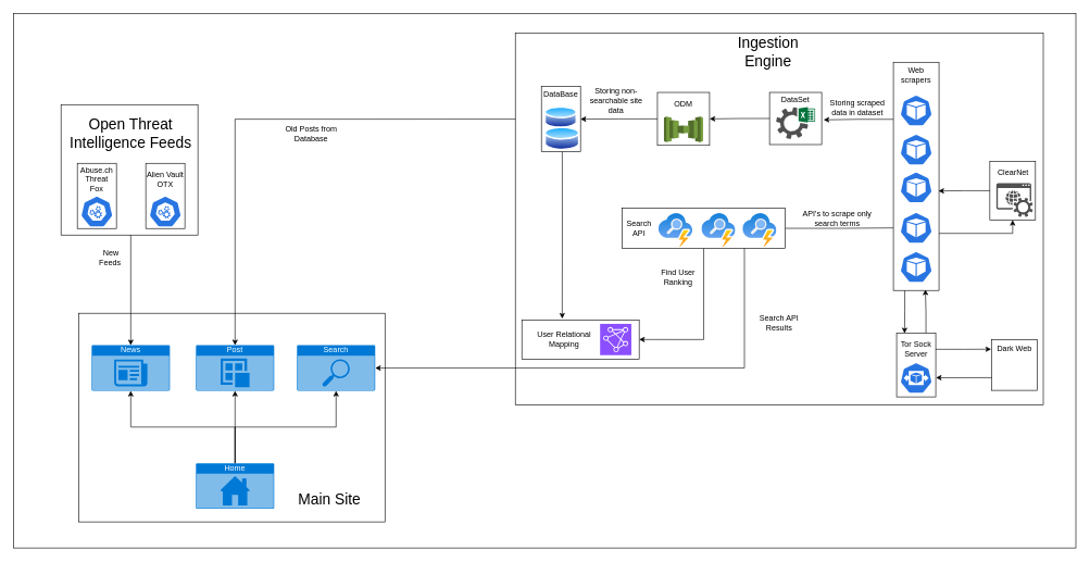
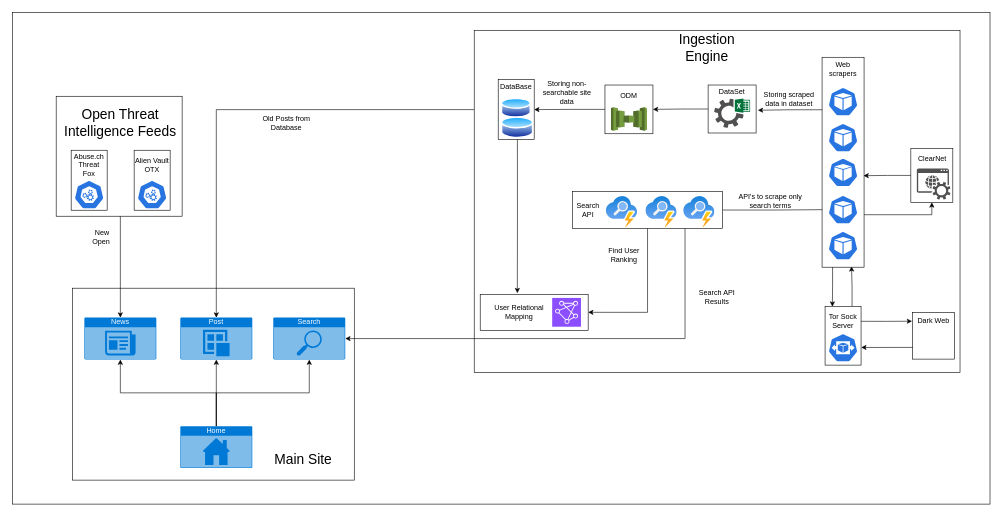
  <mxCell id="0" />
  <mxCell id="1" parent="0" />
  <mxCell id="2" value="" style="rounded=0;whiteSpace=wrap;html=1;" vertex="1" parent="1"><mxGeometry x="20" y="20" width="1630" height="820" as="geometry" /></mxCell>
  <mxCell id="3" value="" style="rounded=0;whiteSpace=wrap;html=1;" vertex="1" parent="1"><mxGeometry x="120" y="480" width="470" height="320" as="geometry" /></mxCell>
  <mxCell id="4" value="Search" style="html=1;whiteSpace=wrap;strokeColor=none;fillColor=#0079D6;labelPosition=center;verticalLabelPosition=middle;verticalAlign=top;align=center;fontSize=12;outlineConnect=0;spacingTop=-6;fontColor=#FFFFFF;sketch=0;shape=mxgraph.sitemap.search;" vertex="1" parent="1"><mxGeometry x="455" y="529" width="120" height="70" as="geometry" /></mxCell>
  <mxCell id="5" value="Home" style="html=1;whiteSpace=wrap;strokeColor=none;fillColor=#0079D6;labelPosition=center;verticalLabelPosition=middle;verticalAlign=top;align=center;fontSize=12;outlineConnect=0;spacingTop=-6;fontColor=#FFFFFF;sketch=0;shape=mxgraph.sitemap.home;" vertex="1" parent="1"><mxGeometry x="300" y="710" width="120" height="70" as="geometry" /></mxCell>
  <mxCell id="6" value="Post" style="html=1;whiteSpace=wrap;strokeColor=none;fillColor=#0079D6;labelPosition=center;verticalLabelPosition=middle;verticalAlign=top;align=center;fontSize=12;outlineConnect=0;spacingTop=-6;fontColor=#FFFFFF;sketch=0;shape=mxgraph.sitemap.post;" vertex="1" parent="1"><mxGeometry x="300" y="529" width="120" height="70" as="geometry" /></mxCell>
  <mxCell id="7" value="News" style="html=1;whiteSpace=wrap;strokeColor=none;fillColor=#0079D6;labelPosition=center;verticalLabelPosition=middle;verticalAlign=top;align=center;fontSize=12;outlineConnect=0;spacingTop=-6;fontColor=#FFFFFF;sketch=0;shape=mxgraph.sitemap.news;" vertex="1" parent="1"><mxGeometry x="140" y="529" width="120" height="70" as="geometry" /></mxCell>
  <mxCell id="8" style="edgeStyle=orthogonalEdgeStyle;rounded=0;orthogonalLoop=1;jettySize=auto;html=1;exitX=0.5;exitY=0;exitDx=0;exitDy=0;exitPerimeter=0;entryX=0.5;entryY=1;entryDx=0;entryDy=0;entryPerimeter=0;" edge="1" parent="1" source="5" target="7"><mxGeometry relative="1" as="geometry" /></mxCell>
  <mxCell id="9" style="edgeStyle=orthogonalEdgeStyle;rounded=0;orthogonalLoop=1;jettySize=auto;html=1;exitX=0.5;exitY=0;exitDx=0;exitDy=0;exitPerimeter=0;entryX=0.5;entryY=1;entryDx=0;entryDy=0;entryPerimeter=0;" edge="1" parent="1" source="5" target="6"><mxGeometry relative="1" as="geometry" /></mxCell>
  <mxCell id="10" style="edgeStyle=orthogonalEdgeStyle;rounded=0;orthogonalLoop=1;jettySize=auto;html=1;exitX=0.5;exitY=0;exitDx=0;exitDy=0;exitPerimeter=0;entryX=0.5;entryY=1;entryDx=0;entryDy=0;entryPerimeter=0;" edge="1" parent="1" source="5" target="4"><mxGeometry relative="1" as="geometry" /></mxCell>
  <mxCell id="11" value="Main Site" style="text;html=1;align=center;verticalAlign=middle;whiteSpace=wrap;rounded=0;fontSize=23;" vertex="1" parent="1"><mxGeometry x="450" y="750" width="110" height="30" as="geometry" /></mxCell>
  <mxCell id="12" style="edgeStyle=orthogonalEdgeStyle;rounded=0;orthogonalLoop=1;jettySize=auto;html=1;entryX=0.5;entryY=0;entryDx=0;entryDy=0;entryPerimeter=0;exitX=0.5;exitY=1;exitDx=0;exitDy=0;" edge="1" parent="1" source="15" target="7"><mxGeometry relative="1" as="geometry"><Array as="points"><mxPoint x="200" y="220" /></Array></mxGeometry></mxCell>
- <mxCell id="13" value="New Feeds&amp;nbsp;" style="text;html=1;align=center;verticalAlign=middle;whiteSpace=wrap;rounded=0;" vertex="1" parent="1"><mxGeometry x="140" y="380" width="60" height="30" as="geometry" /></mxCell>
+ <mxCell id="13" value="New Open&amp;nbsp;" style="text;html=1;align=center;verticalAlign=middle;whiteSpace=wrap;rounded=0;" vertex="1" parent="1"><mxGeometry x="140" y="380" width="60" height="30" as="geometry" /></mxCell>
  <mxCell id="14" value="" style="group" vertex="1" connectable="0" parent="1"><mxGeometry x="90" y="160" width="220" height="200" as="geometry" /></mxCell>
  <mxCell id="15" value="" style="rounded=0;whiteSpace=wrap;html=1;container=0;" vertex="1" parent="14"><mxGeometry x="3" width="210" height="200" as="geometry" /></mxCell>
  <mxCell id="16" value="" style="rounded=0;whiteSpace=wrap;html=1;direction=south;container=0;" vertex="1" parent="14"><mxGeometry x="28" y="90" width="60" height="100" as="geometry" /></mxCell>
  <mxCell id="17" value="" style="aspect=fixed;sketch=0;html=1;dashed=0;whitespace=wrap;verticalLabelPosition=bottom;verticalAlign=top;fillColor=#2875E2;strokeColor=#ffffff;points=[[0.005,0.63,0],[0.1,0.2,0],[0.9,0.2,0],[0.5,0,0],[0.995,0.63,0],[0.72,0.99,0],[0.5,1,0],[0.28,0.99,0]];shape=mxgraph.kubernetes.icon2;prIcon=api;container=0;" vertex="1" parent="14"><mxGeometry x="33" y="140" width="50" height="48" as="geometry" /></mxCell>
  <mxCell id="18" value="Abuse.ch Threat Fox" style="text;html=1;align=center;verticalAlign=middle;whiteSpace=wrap;rounded=0;container=0;" vertex="1" parent="14"><mxGeometry x="28" y="100" width="60" height="30" as="geometry" /></mxCell>
  <mxCell id="19" value="" style="rounded=0;whiteSpace=wrap;html=1;direction=south;container=0;" vertex="1" parent="14"><mxGeometry x="133" y="90" width="60" height="100" as="geometry" /></mxCell>
  <mxCell id="20" value="" style="aspect=fixed;sketch=0;html=1;dashed=0;whitespace=wrap;verticalLabelPosition=bottom;verticalAlign=top;fillColor=#2875E2;strokeColor=#ffffff;points=[[0.005,0.63,0],[0.1,0.2,0],[0.9,0.2,0],[0.5,0,0],[0.995,0.63,0],[0.72,0.99,0],[0.5,1,0],[0.28,0.99,0]];shape=mxgraph.kubernetes.icon2;prIcon=api;container=0;" vertex="1" parent="14"><mxGeometry x="138" y="140" width="50" height="48" as="geometry" /></mxCell>
  <mxCell id="21" value="Alien Vault&lt;div&gt;OTX&lt;/div&gt;" style="text;html=1;align=center;verticalAlign=middle;whiteSpace=wrap;rounded=0;container=0;" vertex="1" parent="14"><mxGeometry x="133" y="100" width="60" height="30" as="geometry" /></mxCell>
  <mxCell id="22" value="Open Threat Intelligence Feeds" style="text;html=1;align=center;verticalAlign=middle;whiteSpace=wrap;rounded=0;fontSize=23;container=0;" vertex="1" parent="14"><mxGeometry y="30" width="220" height="30" as="geometry" /></mxCell>
  <mxCell id="23" style="edgeStyle=orthogonalEdgeStyle;rounded=0;orthogonalLoop=1;jettySize=auto;html=1;exitX=0.5;exitY=1;exitDx=0;exitDy=0;" edge="1" parent="1" source="38" target="6"><mxGeometry relative="1" as="geometry" /></mxCell>
  <mxCell id="24" value="" style="group" vertex="1" connectable="0" parent="1"><mxGeometry x="790" y="50" width="810" height="570.25" as="geometry" /></mxCell>
  <mxCell id="25" value="" style="rounded=0;whiteSpace=wrap;html=1;movable=1;resizable=1;rotatable=1;deletable=1;editable=1;locked=0;connectable=1;container=0;" vertex="1" parent="24"><mxGeometry width="810" height="570.25" as="geometry" /></mxCell>
  <mxCell id="26" style="edgeStyle=orthogonalEdgeStyle;rounded=0;orthogonalLoop=1;jettySize=auto;html=1;exitX=0;exitY=0.25;exitDx=0;exitDy=0;entryX=0.996;entryY=0.299;entryDx=0;entryDy=0;entryPerimeter=0;" edge="1" parent="24" source="27" target="40"><mxGeometry relative="1" as="geometry"><mxPoint x="630" y="400.25" as="targetPoint" /></mxGeometry></mxCell>
  <mxCell id="27" value="" style="rounded=0;whiteSpace=wrap;html=1;direction=south;container=0;" vertex="1" parent="24"><mxGeometry x="585" y="460.25" width="60" height="98" as="geometry" /></mxCell>
  <mxCell id="28" value="" style="rounded=0;whiteSpace=wrap;html=1;container=0;" vertex="1" parent="24"><mxGeometry x="10" y="440.25" width="180" height="60" as="geometry" /></mxCell>
  <mxCell id="29" value="" style="rounded=0;whiteSpace=wrap;html=1;direction=south;container=0;" vertex="1" parent="24"><mxGeometry x="731" y="470.25" width="70" height="78" as="geometry" /></mxCell>
  <mxCell id="30" value="" style="rounded=0;whiteSpace=wrap;html=1;direction=south;container=0;" vertex="1" parent="24"><mxGeometry x="728" y="197" width="70" height="90" as="geometry" /></mxCell>
  <mxCell id="31" style="edgeStyle=orthogonalEdgeStyle;rounded=0;orthogonalLoop=1;jettySize=auto;html=1;exitX=0.5;exitY=1;exitDx=0;exitDy=0;entryX=0.5;entryY=0;entryDx=0;entryDy=0;" edge="1" parent="24" source="32" target="38"><mxGeometry relative="1" as="geometry" /></mxCell>
  <mxCell id="32" value="" style="rounded=0;whiteSpace=wrap;html=1;direction=south;container=0;" vertex="1" parent="24"><mxGeometry x="218" y="91.25" width="80" height="81.25" as="geometry" /></mxCell>
  <mxCell id="33" value="" style="edgeStyle=orthogonalEdgeStyle;rounded=0;orthogonalLoop=1;jettySize=auto;html=1;" edge="1" parent="24" source="35" target="46"><mxGeometry relative="1" as="geometry" /></mxCell>
  <mxCell id="34" style="edgeStyle=orthogonalEdgeStyle;rounded=0;orthogonalLoop=1;jettySize=auto;html=1;exitX=0.5;exitY=0;exitDx=0;exitDy=0;entryX=1;entryY=0.5;entryDx=0;entryDy=0;" edge="1" parent="24" source="35" target="28"><mxGeometry relative="1" as="geometry" /></mxCell>
  <mxCell id="35" value="" style="rounded=0;whiteSpace=wrap;html=1;direction=west;container=0;" vertex="1" parent="24"><mxGeometry x="164" y="269" width="250" height="61.25" as="geometry" /></mxCell>
  <mxCell id="36" style="edgeStyle=orthogonalEdgeStyle;rounded=0;orthogonalLoop=1;jettySize=auto;html=1;exitX=0.5;exitY=1;exitDx=0;exitDy=0;entryX=0.5;entryY=0;entryDx=0;entryDy=0;" edge="1" parent="24" source="37" target="32"><mxGeometry relative="1" as="geometry" /></mxCell>
  <mxCell id="37" value="" style="rounded=0;whiteSpace=wrap;html=1;direction=south;container=0;" vertex="1" parent="24"><mxGeometry x="390" y="91.25" width="80" height="80" as="geometry" /></mxCell>
  <mxCell id="38" value="" style="rounded=0;whiteSpace=wrap;html=1;direction=south;container=0;" vertex="1" parent="24"><mxGeometry x="40" y="82.25" width="60" height="100" as="geometry" /></mxCell>
  <mxCell id="39" style="edgeStyle=orthogonalEdgeStyle;rounded=0;orthogonalLoop=1;jettySize=auto;html=1;exitX=0.75;exitY=0;exitDx=0;exitDy=0;entryX=1;entryY=0.5;entryDx=0;entryDy=0;" edge="1" parent="24" source="40" target="30"><mxGeometry relative="1" as="geometry"><Array as="points"><mxPoint x="763" y="307.25" /></Array></mxGeometry></mxCell>
  <mxCell id="40" value="" style="whiteSpace=wrap;html=1;direction=south;points=[[0,0,0,0,0],[0,0.25,0,0,0],[0,0.5,0,0,0],[0,0.75,0,0,0],[0,0.84,0,0,0],[0,1,0,0,0],[0.25,0,0,0,0],[0.25,1,0,0,0],[0.5,0,0,0,0],[0.5,1,0,0,0],[0.75,0,0,0,0],[1,0,0,0,0],[1,0.25,0,0,0],[1,0.5,0,0,0],[1,0.75,0,0,0],[1,1,0,0,0]];container=0;" vertex="1" parent="24"><mxGeometry x="580" y="45" width="70" height="350" as="geometry" /></mxCell>
  <mxCell id="41" value="" style="aspect=fixed;sketch=0;html=1;dashed=0;whitespace=wrap;verticalLabelPosition=bottom;verticalAlign=top;fillColor=#2875E2;strokeColor=#ffffff;points=[[0.005,0.63,0],[0.1,0.2,0],[0.9,0.2,0],[0.5,0,0],[0.995,0.63,0],[0.72,0.99,0],[0.5,1,0],[0.28,0.99,0]];shape=mxgraph.kubernetes.icon2;prIcon=pod;container=0;" vertex="1" parent="24"><mxGeometry x="590" y="213" width="50" height="48" as="geometry" /></mxCell>
  <mxCell id="42" value="" style="aspect=fixed;sketch=0;html=1;dashed=0;whitespace=wrap;verticalLabelPosition=bottom;verticalAlign=top;fillColor=#2875E2;strokeColor=#ffffff;points=[[0.005,0.63,0],[0.1,0.2,0],[0.9,0.2,0],[0.5,0,0],[0.995,0.63,0],[0.72,0.99,0],[0.5,1,0],[0.28,0.99,0]];shape=mxgraph.kubernetes.icon2;prIcon=pod;container=0;" vertex="1" parent="24"><mxGeometry x="590" y="155" width="50" height="48" as="geometry" /></mxCell>
  <mxCell id="43" value="" style="aspect=fixed;sketch=0;html=1;dashed=0;whitespace=wrap;verticalLabelPosition=bottom;verticalAlign=top;fillColor=#2875E2;strokeColor=#ffffff;points=[[0.005,0.63,0],[0.1,0.2,0],[0.9,0.2,0],[0.5,0,0],[0.995,0.63,0],[0.72,0.99,0],[0.5,1,0],[0.28,0.99,0]];shape=mxgraph.kubernetes.icon2;prIcon=pod;container=0;" vertex="1" parent="24"><mxGeometry x="590" y="95" width="50" height="48" as="geometry" /></mxCell>
  <mxCell id="44" value="" style="image;aspect=fixed;perimeter=ellipsePerimeter;html=1;align=center;shadow=0;dashed=0;spacingTop=3;image=img/lib/active_directory/database.svg;container=0;" vertex="1" parent="24"><mxGeometry x="45" y="111.25" width="50" height="37" as="geometry" /></mxCell>
  <mxCell id="45" value="" style="aspect=fixed;sketch=0;html=1;dashed=0;whitespace=wrap;verticalLabelPosition=bottom;verticalAlign=top;fillColor=#2875E2;strokeColor=#ffffff;points=[[0.005,0.63,0],[0.1,0.2,0],[0.9,0.2,0],[0.5,0,0],[0.995,0.63,0],[0.72,0.99,0],[0.5,1,0],[0.28,0.99,0]];shape=mxgraph.kubernetes.icon2;prIcon=pod;container=0;" vertex="1" parent="24"><mxGeometry x="590" y="335" width="50" height="48" as="geometry" /></mxCell>
  <mxCell id="46" value="" style="aspect=fixed;sketch=0;html=1;dashed=0;whitespace=wrap;verticalLabelPosition=bottom;verticalAlign=top;fillColor=#2875E2;strokeColor=#ffffff;points=[[0.005,0.63,0],[0.1,0.2,0],[0.9,0.2,0],[0.5,0,0],[0.995,0.63,0],[0.72,0.99,0],[0.5,1,0],[0.28,0.99,0]];shape=mxgraph.kubernetes.icon2;prIcon=pod;container=0;" vertex="1" parent="24"><mxGeometry x="590" y="275" width="50" height="48" as="geometry" /></mxCell>
  <mxCell id="47" value="Web scrapers" style="text;html=1;align=center;verticalAlign=middle;whiteSpace=wrap;rounded=0;container=0;" vertex="1" parent="24"><mxGeometry x="585" y="50.25" width="60" height="30" as="geometry" /></mxCell>
  <mxCell id="48" value="DataBase" style="text;html=1;align=center;verticalAlign=middle;whiteSpace=wrap;rounded=0;container=0;" vertex="1" parent="24"><mxGeometry x="40" y="80.25" width="60" height="30" as="geometry" /></mxCell>
  <mxCell id="49" value="" style="image;aspect=fixed;perimeter=ellipsePerimeter;html=1;align=center;shadow=0;dashed=0;spacingTop=3;image=img/lib/active_directory/database.svg;container=0;" vertex="1" parent="24"><mxGeometry x="45" y="142.25" width="54.05" height="40" as="geometry" /></mxCell>
  <mxCell id="50" value="" style="sketch=0;pointerEvents=1;shadow=0;dashed=0;html=1;strokeColor=none;fillColor=#505050;labelPosition=center;verticalLabelPosition=bottom;verticalAlign=top;outlineConnect=0;align=center;shape=mxgraph.office.services.excel_services;container=0;" vertex="1" parent="24"><mxGeometry x="400" y="113.75" width="60" height="49" as="geometry" /></mxCell>
  <mxCell id="51" value="DataSet" style="text;html=1;align=center;verticalAlign=middle;whiteSpace=wrap;rounded=0;container=0;" vertex="1" parent="24"><mxGeometry x="400" y="87.5" width="60" height="30" as="geometry" /></mxCell>
  <mxCell id="52" value="" style="image;aspect=fixed;html=1;points=[];align=center;fontSize=12;image=img/lib/azure2/ai_machine_learning/Serverless_Search.svg;container=0;" vertex="1" parent="24"><mxGeometry x="220" y="277" width="52" height="52" as="geometry" /></mxCell>
  <mxCell id="53" value="Search API" style="text;html=1;align=center;verticalAlign=middle;whiteSpace=wrap;rounded=0;container=0;" vertex="1" parent="24"><mxGeometry x="160" y="284" width="60" height="30" as="geometry" /></mxCell>
  <mxCell id="54" value="" style="image;aspect=fixed;html=1;points=[];align=center;fontSize=12;image=img/lib/azure2/ai_machine_learning/Serverless_Search.svg;container=0;" vertex="1" parent="24"><mxGeometry x="286" y="277" width="52" height="52" as="geometry" /></mxCell>
  <mxCell id="55" value="" style="image;aspect=fixed;html=1;points=[];align=center;fontSize=12;image=img/lib/azure2/ai_machine_learning/Serverless_Search.svg;container=0;" vertex="1" parent="24"><mxGeometry x="349" y="277" width="52" height="52" as="geometry" /></mxCell>
  <mxCell id="56" value="" style="outlineConnect=0;dashed=0;verticalLabelPosition=bottom;verticalAlign=top;align=center;html=1;shape=mxgraph.aws3.connect;fillColor=#759C3E;gradientColor=none;container=0;" vertex="1" parent="24"><mxGeometry x="228" y="128.5" width="60" height="39" as="geometry" /></mxCell>
  <mxCell id="57" value="ODM" style="text;html=1;align=center;verticalAlign=middle;whiteSpace=wrap;rounded=0;container=0;" vertex="1" parent="24"><mxGeometry x="228" y="93.5" width="60" height="30" as="geometry" /></mxCell>
  <mxCell id="58" value="Storing scraped data in dataset" style="text;html=1;align=center;verticalAlign=middle;whiteSpace=wrap;rounded=0;container=0;" vertex="1" parent="24"><mxGeometry x="480" y="98.5" width="90" height="30" as="geometry" /></mxCell>
  <mxCell id="59" value="Storing non-searchable site data" style="text;html=1;align=center;verticalAlign=middle;whiteSpace=wrap;rounded=0;container=0;" vertex="1" parent="24"><mxGeometry x="110" y="88.75" width="90" height="30" as="geometry" /></mxCell>
  <mxCell id="60" value="API's to scrape only search terms" style="text;html=1;align=center;verticalAlign=middle;whiteSpace=wrap;rounded=0;container=0;" vertex="1" parent="24"><mxGeometry x="434" y="269" width="120" height="30" as="geometry" /></mxCell>
  <mxCell id="61" value="Ingestion Engine" style="text;html=1;align=center;verticalAlign=middle;whiteSpace=wrap;rounded=0;fontSize=23;fontStyle=0;container=0;" vertex="1" parent="24"><mxGeometry x="358" y="15" width="60" height="30" as="geometry" /></mxCell>
  <mxCell id="62" value="" style="sketch=0;pointerEvents=1;shadow=0;dashed=0;html=1;strokeColor=none;fillColor=#505050;labelPosition=center;verticalLabelPosition=bottom;verticalAlign=top;outlineConnect=0;align=center;shape=mxgraph.office.services.online_hosted_services;container=0;" vertex="1" parent="24"><mxGeometry x="738" y="230.25" width="56" height="52" as="geometry" /></mxCell>
  <mxCell id="63" value="ClearNet" style="text;html=1;align=center;verticalAlign=middle;whiteSpace=wrap;rounded=0;container=0;" vertex="1" parent="24"><mxGeometry x="734" y="200.25" width="60" height="30" as="geometry" /></mxCell>
  <mxCell id="64" value="" style="shape=image;html=1;verticalAlign=top;verticalLabelPosition=bottom;labelBackgroundColor=#ffffff;imageAspect=0;aspect=fixed;image=https://cdn0.iconfinder.com/data/icons/just-drivers/128/networks_G.png;container=0;" vertex="1" parent="24"><mxGeometry x="737" y="490.25" width="58" height="58" as="geometry" /></mxCell>
  <mxCell id="65" style="edgeStyle=orthogonalEdgeStyle;rounded=0;orthogonalLoop=1;jettySize=auto;html=1;entryX=0.564;entryY=0.012;entryDx=0;entryDy=0;entryPerimeter=0;" edge="1" parent="24" source="30" target="40"><mxGeometry relative="1" as="geometry" /></mxCell>
  <mxCell id="66" value="Dark Web" style="text;html=1;align=center;verticalAlign=middle;whiteSpace=wrap;rounded=0;container=0;" vertex="1" parent="24"><mxGeometry x="736" y="470.25" width="60" height="30" as="geometry" /></mxCell>
  <mxCell id="67" value="" style="aspect=fixed;sketch=0;html=1;dashed=0;whitespace=wrap;verticalLabelPosition=bottom;verticalAlign=top;fillColor=#2875E2;strokeColor=#ffffff;points=[[0.005,0.63,0],[0.1,0.2,0],[0.9,0.2,0],[0.5,0,0],[0.995,0.63,0],[0.72,0.99,0],[0.5,1,0],[0.28,0.99,0]];shape=mxgraph.kubernetes.icon2;prIcon=hpa;container=0;" vertex="1" parent="24"><mxGeometry x="590" y="505.25" width="50" height="48" as="geometry" /></mxCell>
  <mxCell id="68" style="edgeStyle=orthogonalEdgeStyle;rounded=0;orthogonalLoop=1;jettySize=auto;html=1;exitX=1;exitY=0.5;exitDx=0;exitDy=0;" edge="1" parent="24" source="69"><mxGeometry relative="1" as="geometry"><mxPoint x="730" y="485.06" as="targetPoint" /></mxGeometry></mxCell>
  <mxCell id="69" value="Tor Sock Server" style="text;html=1;align=center;verticalAlign=middle;whiteSpace=wrap;rounded=0;container=0;" vertex="1" parent="24"><mxGeometry x="585" y="470.25" width="60" height="30" as="geometry" /></mxCell>
  <mxCell id="70" style="edgeStyle=orthogonalEdgeStyle;rounded=0;orthogonalLoop=1;jettySize=auto;html=1;exitX=1;exitY=0.75;exitDx=0;exitDy=0;entryX=0.005;entryY=0.797;entryDx=0;entryDy=0;entryPerimeter=0;" edge="1" parent="24" source="40" target="27"><mxGeometry relative="1" as="geometry" /></mxCell>
  <mxCell id="71" style="edgeStyle=orthogonalEdgeStyle;rounded=0;orthogonalLoop=1;jettySize=auto;html=1;exitX=0.75;exitY=1;exitDx=0;exitDy=0;entryX=0.7;entryY=-0.005;entryDx=0;entryDy=0;entryPerimeter=0;" edge="1" parent="24" source="29" target="27"><mxGeometry relative="1" as="geometry" /></mxCell>
  <mxCell id="72" style="edgeStyle=orthogonalEdgeStyle;rounded=0;orthogonalLoop=1;jettySize=auto;html=1;exitX=0.25;exitY=1;exitDx=0;exitDy=0;entryX=0.526;entryY=-0.037;entryDx=0;entryDy=0;entryPerimeter=0;" edge="1" parent="24" source="40" target="37"><mxGeometry relative="1" as="geometry" /></mxCell>
  <mxCell id="73" value="" style="sketch=0;points=[[0,0,0],[0.25,0,0],[0.5,0,0],[0.75,0,0],[1,0,0],[0,1,0],[0.25,1,0],[0.5,1,0],[0.75,1,0],[1,1,0],[0,0.25,0],[0,0.5,0],[0,0.75,0],[1,0.25,0],[1,0.5,0],[1,0.75,0]];outlineConnect=0;fontColor=#232F3E;fillColor=#8C4FFF;strokeColor=#ffffff;dashed=0;verticalLabelPosition=bottom;verticalAlign=top;align=center;html=1;fontSize=12;fontStyle=0;aspect=fixed;shape=mxgraph.aws4.resourceIcon;resIcon=mxgraph.aws4.entity_resolution;container=0;" vertex="1" parent="24"><mxGeometry x="130" y="446.25" width="48" height="48" as="geometry" /></mxCell>
  <mxCell id="74" value="User Relational Mapping" style="text;html=1;align=center;verticalAlign=middle;whiteSpace=wrap;rounded=0;container=0;" vertex="1" parent="24"><mxGeometry x="25" y="455.25" width="100" height="30" as="geometry" /></mxCell>
  <mxCell id="75" style="edgeStyle=orthogonalEdgeStyle;rounded=0;orthogonalLoop=1;jettySize=auto;html=1;entryX=0.344;entryY=-0.033;entryDx=0;entryDy=0;entryPerimeter=0;" edge="1" parent="24" source="49" target="28"><mxGeometry relative="1" as="geometry" /></mxCell>
  <mxCell id="76" value="Find User Ranking" style="text;html=1;align=center;verticalAlign=middle;whiteSpace=wrap;rounded=0;container=0;" vertex="1" parent="24"><mxGeometry x="220" y="360" width="60" height="30" as="geometry" /></mxCell>
  <mxCell id="77" value="Search API Results" style="text;html=1;align=center;verticalAlign=middle;whiteSpace=wrap;rounded=0;" vertex="1" parent="24"><mxGeometry x="360" y="430.25" width="90" height="30" as="geometry" /></mxCell>
  <mxCell id="78" style="edgeStyle=orthogonalEdgeStyle;rounded=0;orthogonalLoop=1;jettySize=auto;html=1;exitX=0.25;exitY=0;exitDx=0;exitDy=0;entryX=1;entryY=0.5;entryDx=0;entryDy=0;entryPerimeter=0;" edge="1" parent="1" source="35" target="4"><mxGeometry relative="1" as="geometry" /></mxCell>
  <mxCell id="79" value="Old Posts from Database" style="text;html=1;align=center;verticalAlign=middle;whiteSpace=wrap;rounded=0;" vertex="1" parent="1"><mxGeometry x="427" y="190" width="100" height="30" as="geometry" /></mxCell>
